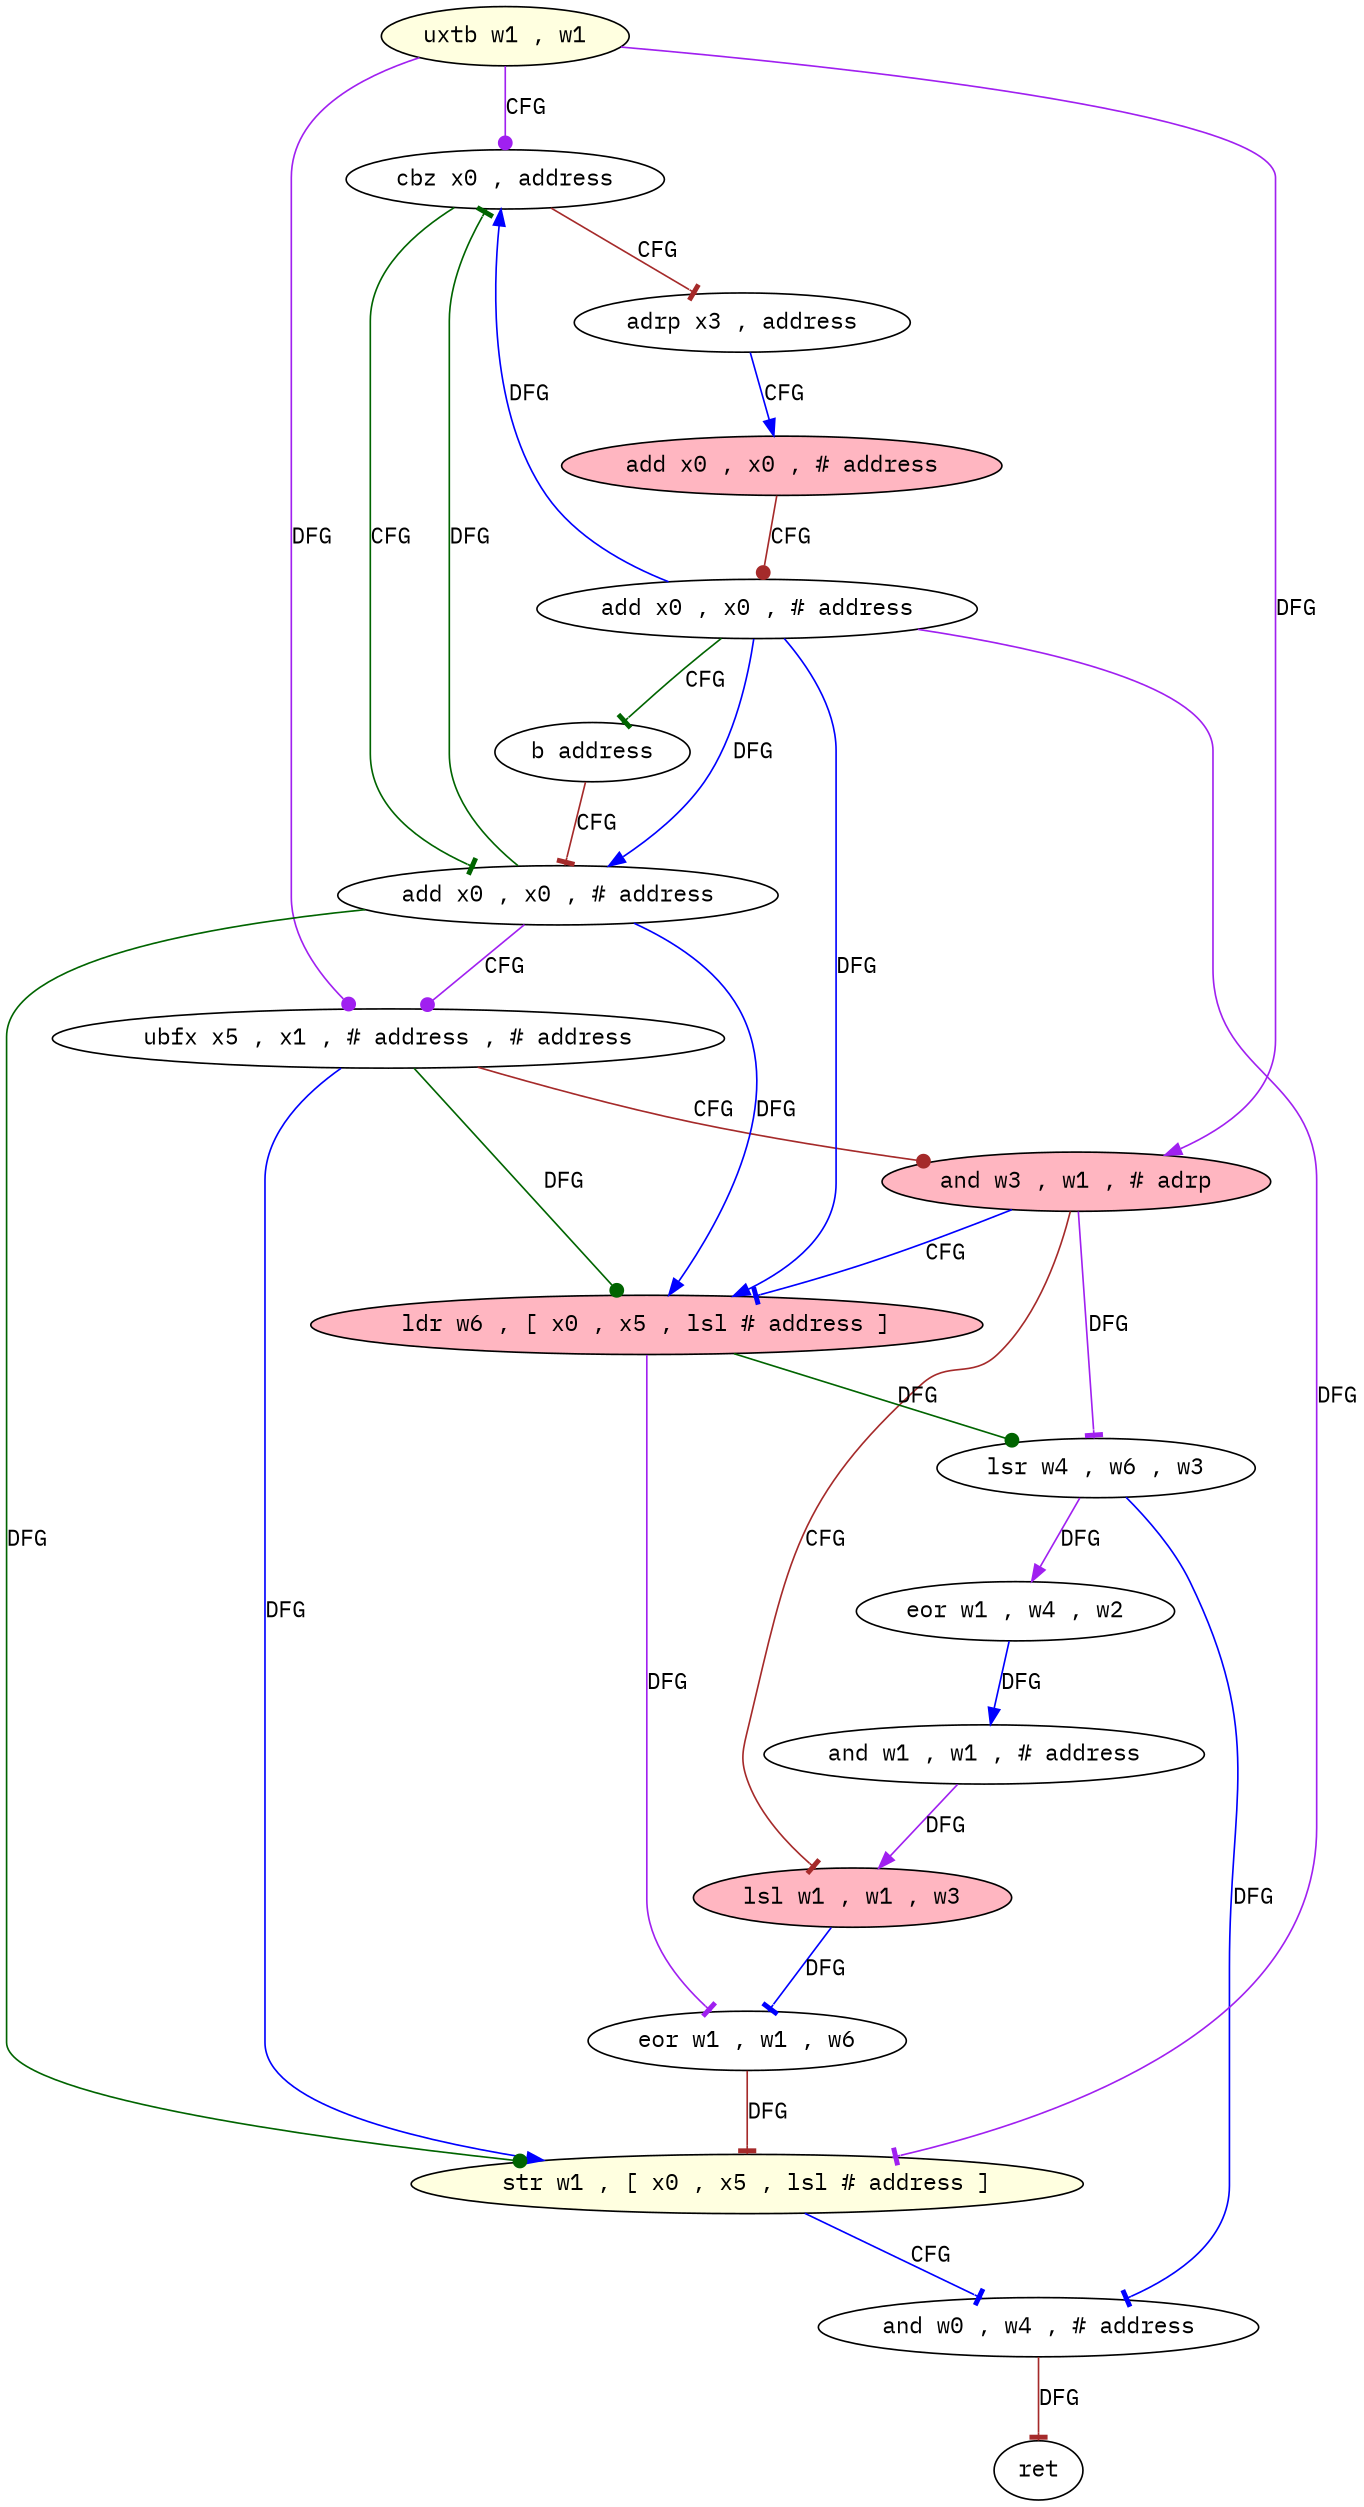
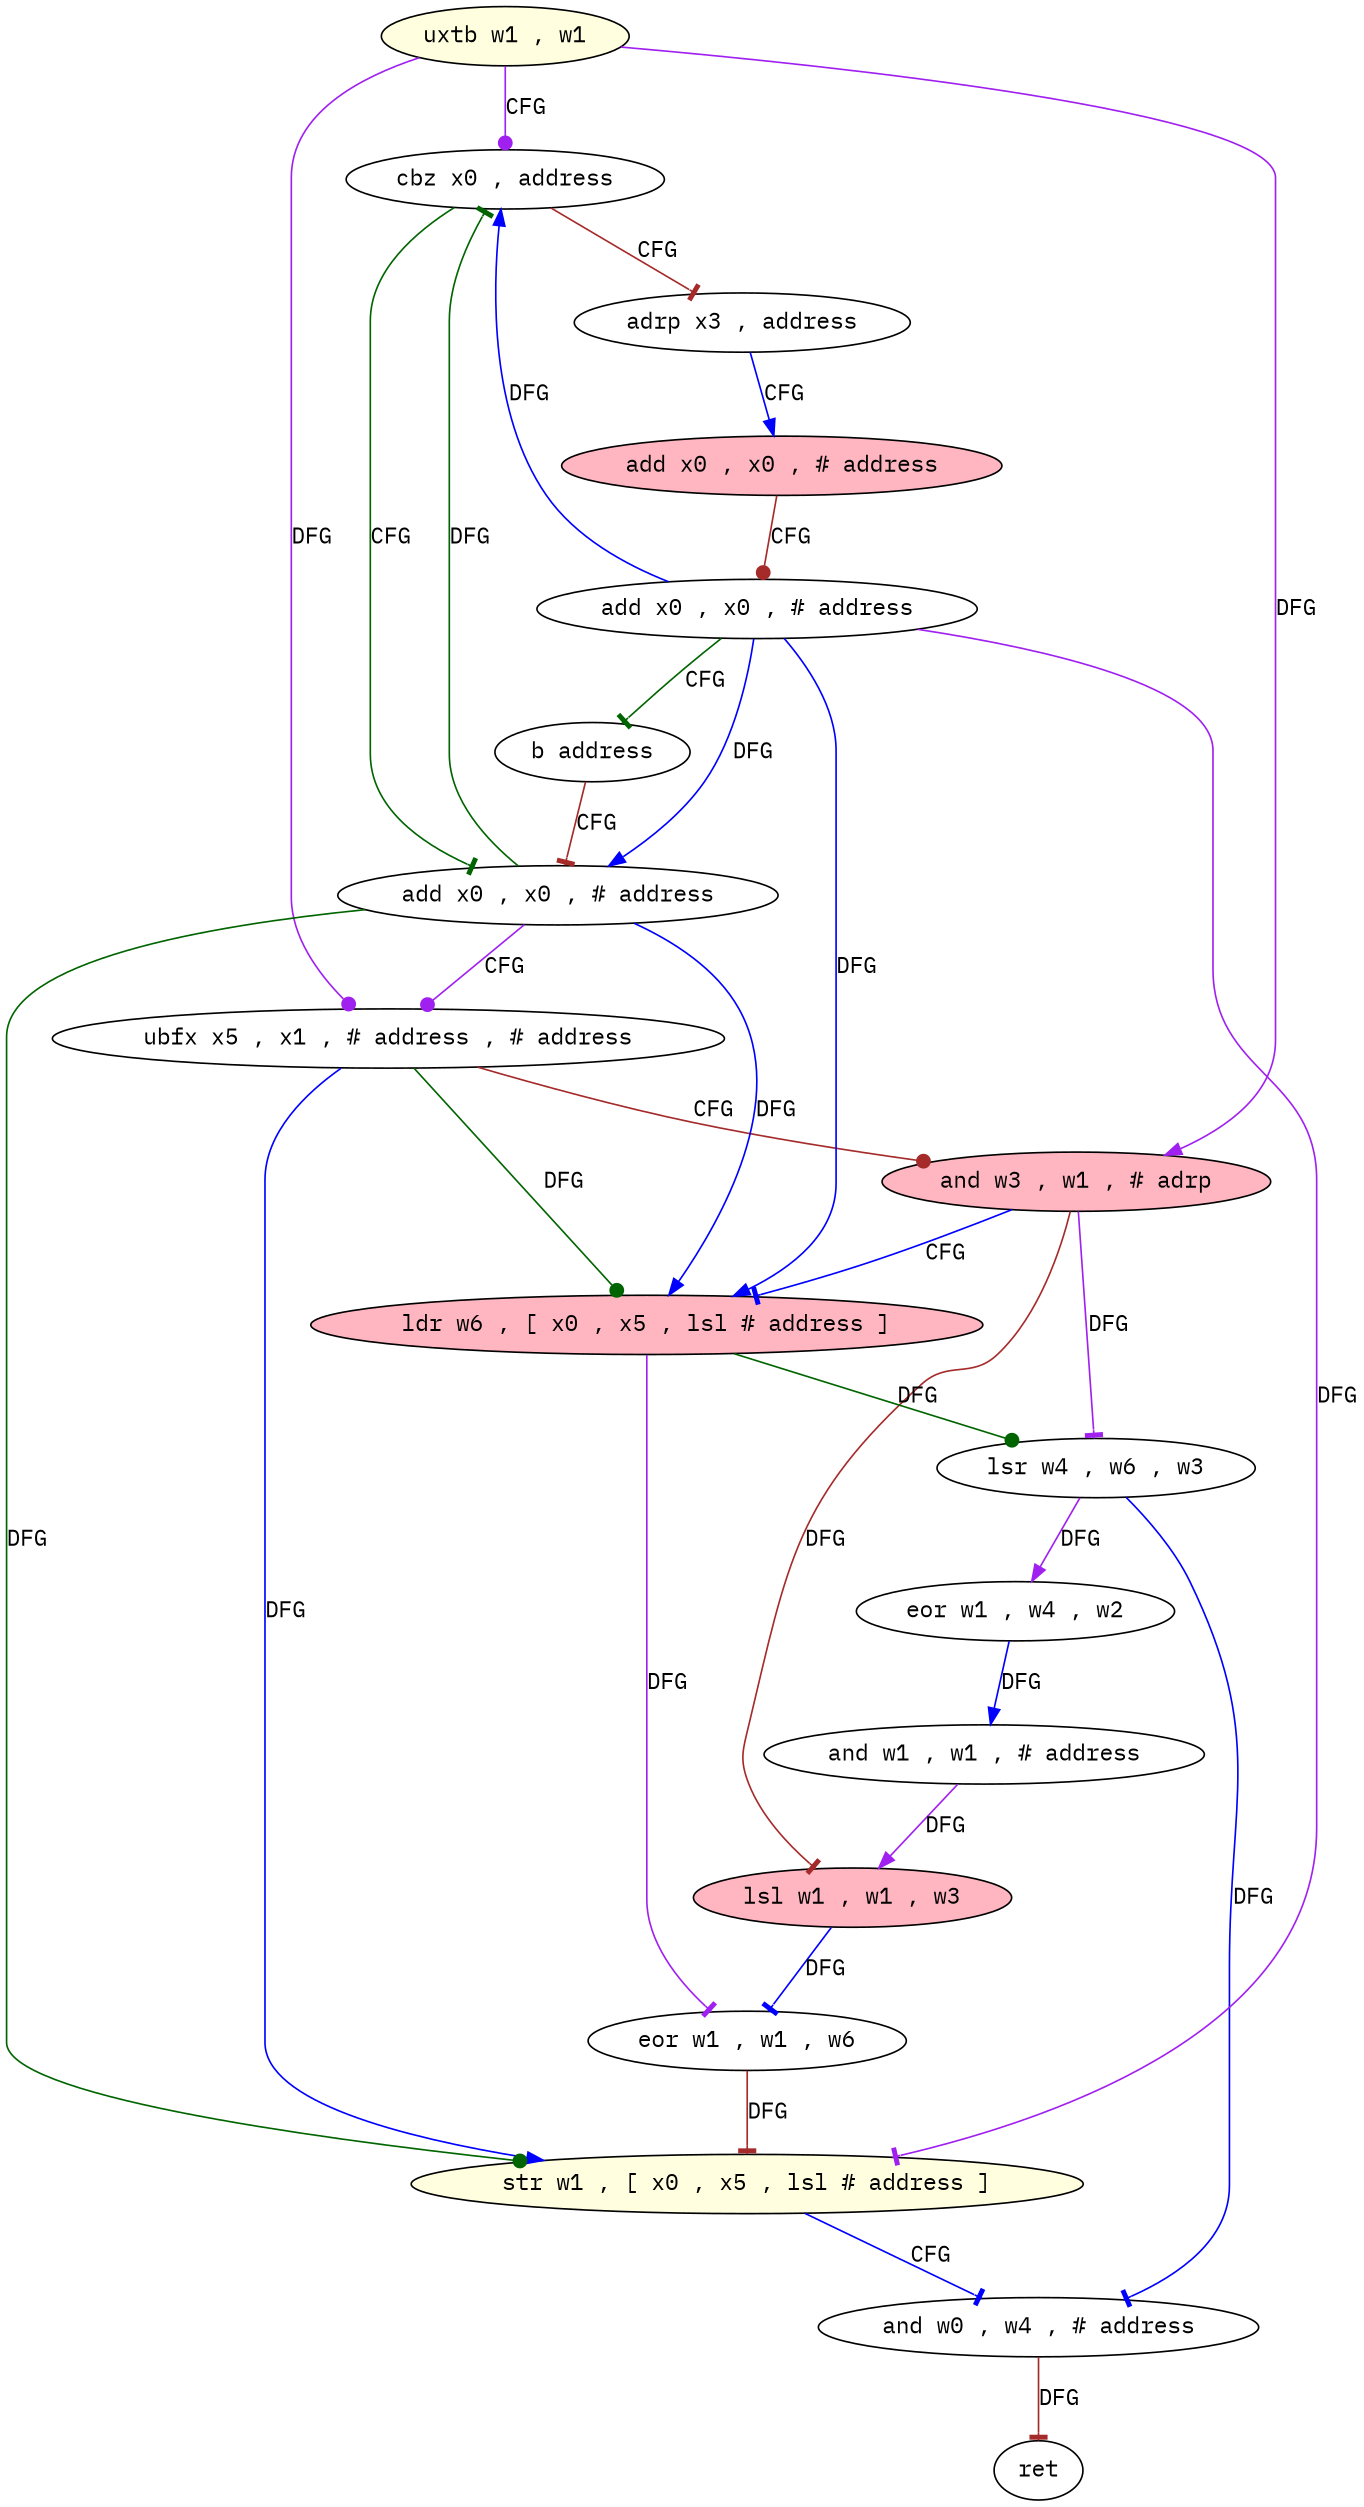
  digraph {
    fontname="IBM Plex Mono"
    node [fillcolor=white fontname="IBM Plex Mono" style=filled]
    edge [arrowhead=tee color=blue fontname="IBM Plex Mono"]
    n1 [fillcolor=lightyellow label="uxtb w1 , w1"]
    n2 [label="cbz x0 , address"]
    n3 [label="ubfx x5 , x1 , # address , # address"]
    n4 [fillcolor=lightpink label="and w3 , w1 , # adrp"]
    n5 [label="adrp x3 , address"]
    n6 [label="add x0 , x0 , # address"]
    n7 [fillcolor=lightpink label="ldr w6 , [ x0 , x5 , lsl # address ]"]
    n8 [fillcolor=lightyellow label="str w1 , [ x0 , x5 , lsl # address ]"]
    n9 [label="lsr w4 , w6 , w3"]
    n10 [fillcolor=lightpink label="lsl w1 , w1 , w3"]
    n11 [fillcolor=lightpink label="add x0 , x0 , # address"]
    n12 [label="add x0 , x0 , # address"]
    n13 [label="eor w1 , w1 , w6"]
    n14 [label="and w0 , w4 , # address"]
    n15 [label="b address"]
    n16 [label="eor w1 , w4 , w2"]
    n17 [label="and w1 , w1 , # address"]
    n18 [label=ret]
    n1 -> n2 [arrowhead=dot color=purple label=CFG]
    n1 -> n3 [arrowhead=dot color=purple label=DFG]
    n1 -> n4 [arrowhead=normal color=purple label=DFG]
    n2 -> n5 [color=brown label=CFG]
    n2 -> n6 [color=darkgreen label=CFG]
    n3 -> n4 [arrowhead=dot color=brown label=CFG]
    n3 -> n7 [arrowhead=dot color=darkgreen label=DFG]
    n3 -> n8 [arrowhead=normal label=DFG]
    n4 -> n7 [label=CFG]
    n4 -> n9 [color=purple label=DFG]
-   n4 -> n10 [color=brown label=CFG]
+   n4 -> n10 [color=brown label=DFG]
    n5 -> n11 [arrowhead=normal label=CFG]
    n6 -> n2 [color=darkgreen label=DFG]
    n6 -> n3 [arrowhead=dot color=purple label=CFG]
    n6 -> n7 [arrowhead=normal label=DFG]
    n6 -> n8 [arrowhead=dot color=darkgreen label=DFG]
    n7 -> n9 [arrowhead=dot color=darkgreen label=DFG]
    n7 -> n13 [color=purple label=DFG]
    n8 -> n14 [label=CFG]
    n9 -> n14 [label=DFG]
    n9 -> n16 [arrowhead=normal color=purple label=DFG]
    n10 -> n13 [label=DFG]
    n11 -> n12 [arrowhead=dot color=brown label=CFG]
    n12 -> n2 [arrowhead=normal label=DFG]
    n12 -> n6 [arrowhead=normal label=DFG]
    n12 -> n7 [arrowhead=normal label=DFG]
    n12 -> n8 [color=purple label=DFG]
    n12 -> n15 [color=darkgreen label=CFG]
    n13 -> n8 [color=brown label=DFG]
    n14 -> n18 [color=brown label=DFG]
    n15 -> n6 [color=brown label=CFG]
    n16 -> n17 [arrowhead=normal label=DFG]
    n17 -> n10 [arrowhead=normal color=purple label=DFG]
  }
